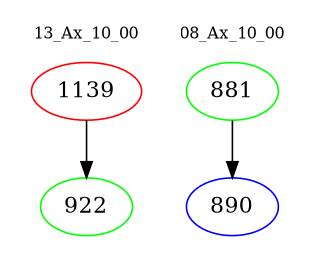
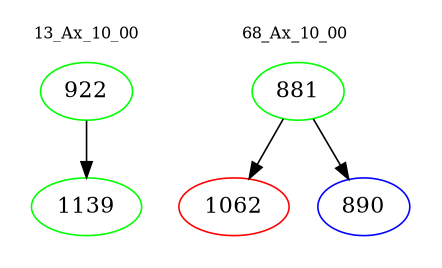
  digraph {
    node [color=green]
    edge [color=black]
    n1 [label=922]
-   n2 [color=red label=1139]
+   n2 [label=1139]
    n3 [label=881]
+   n4 [color=red label=1062]
    n5 [color=blue label=890]
    subgraph cluster_1 {
      color=white
      fontsize=10
      label="13_Ax_10_00"
      n1
      n2
    }
    subgraph cluster_2 {
      color=white
      fontsize=10
-     label="08_Ax_10_00"
+     label="68_Ax_10_00"
      n3
+     n4
      n5
    }
-   n2 -> n1
+   n1 -> n2
+   n3 -> n4
    n3 -> n5
  }
